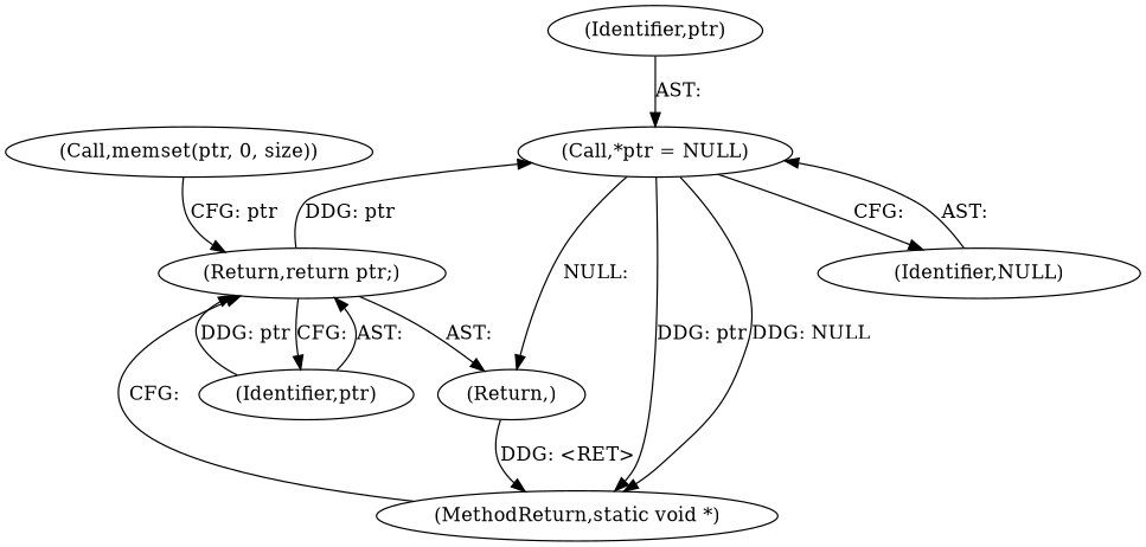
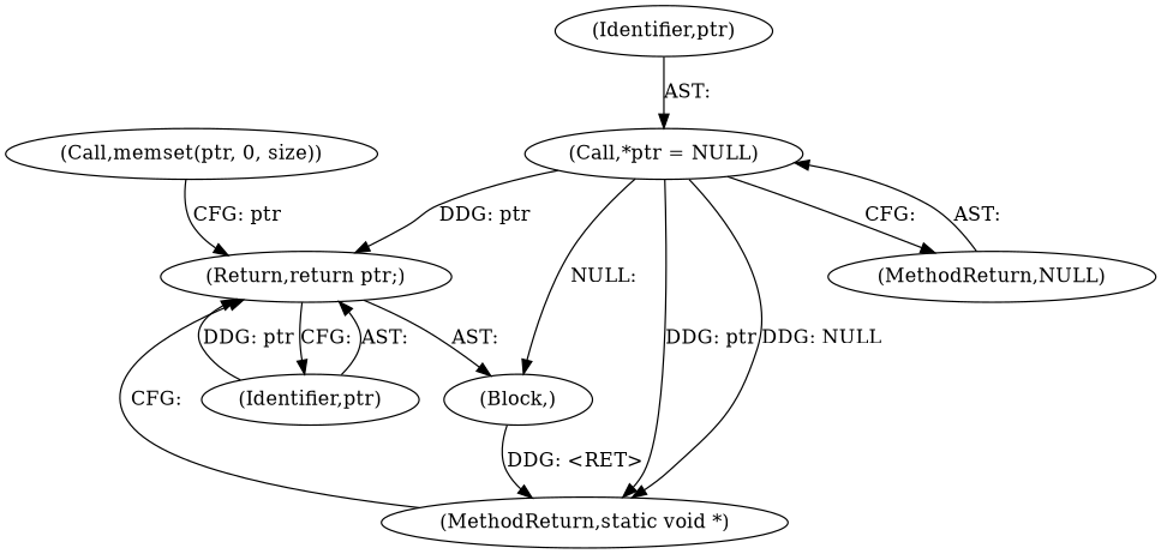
  digraph {
    n1 [label="(Call,*ptr = NULL)"]
    n2 [label="(Return,return ptr;)"]
-   n3 [label="(Return,)"]
+   n3 [label="(Block,)"]
    n4 [label="(MethodReturn,static void *)"]
-   n5 [label="(Identifier,NULL)"]
+   n5 [label="(MethodReturn,NULL)"]
    n6 [label="(Identifier,ptr)"]
    n7 [label="(Identifier,ptr)"]
    n8 [label="(Call,memset(ptr, 0, size))"]
-   n2 -> n1 [label="DDG: ptr"]
+   n1 -> n2 [label="DDG: ptr"]
    n1 -> n3 [label="NULL: "]
    n1 -> n4 [label="DDG: ptr"]
    n1 -> n4 [label="DDG: NULL"]
    n1 -> n5 [label="CFG: "]
    n2 -> n3 [label="AST: "]
    n2 -> n6 [label="CFG: "]
    n3 -> n4 [label="DDG: <RET>"]
    n4 -> n2 [label="CFG: "]
    n5 -> n1 [label="AST: "]
    n6 -> n2 [label="AST: "]
    n6 -> n2 [label="DDG: ptr"]
    n7 -> n1 [label="AST: "]
    n8 -> n2 [label="CFG: ptr"]
  }
